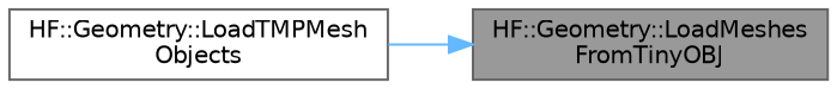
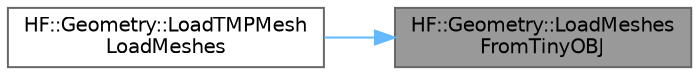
  digraph {
    rankdir=RL
    node [fontname=Helvetica fontsize=10 shape=box style=filled]
    n1 [color=gray40 fillcolor=grey60 fontcolor=black height=0.2 label="HF::Geometry::LoadMeshes\lFromTinyOBJ" width=0.4]
-   n2 [color=grey40 fillcolor=white height=0.2 label="HF::Geometry::LoadTMPMesh\lObjects" width=0.4]
+   n2 [color=grey40 fillcolor=white height=0.2 label="HF::Geometry::LoadTMPMesh\lLoadMeshes" width=0.4]
    n1 -> n2 [color=steelblue1 dir=back fontname=Helvetica fontsize=10 labelfontname=Helvetica labelfontsize=10 style=solid]
  }
